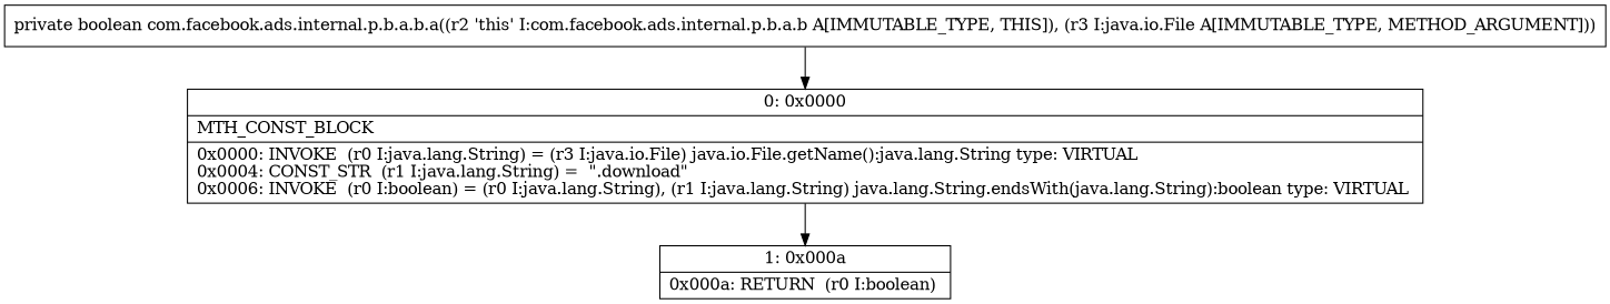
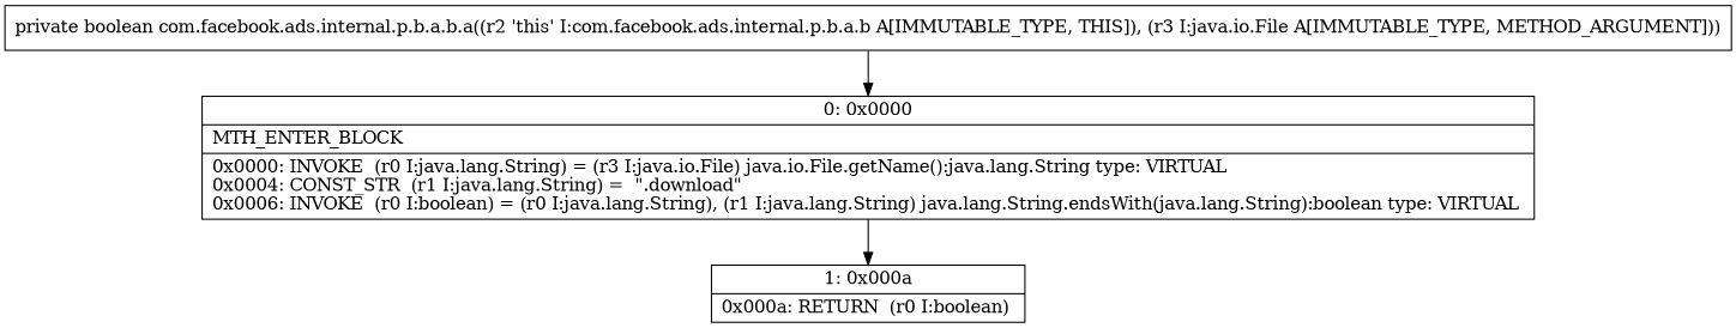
  digraph {
    node [shape=record]
-   n1 [label="{0\:\ 0x0000|MTH_CONST_BLOCK\l|0x0000: INVOKE  (r0 I:java.lang.String) = (r3 I:java.io.File) java.io.File.getName():java.lang.String type: VIRTUAL \l0x0004: CONST_STR  (r1 I:java.lang.String) =  \".download\" \l0x0006: INVOKE  (r0 I:boolean) = (r0 I:java.lang.String), (r1 I:java.lang.String) java.lang.String.endsWith(java.lang.String):boolean type: VIRTUAL \l}"]
+   n1 [label="{0\:\ 0x0000|MTH_ENTER_BLOCK\l|0x0000: INVOKE  (r0 I:java.lang.String) = (r3 I:java.io.File) java.io.File.getName():java.lang.String type: VIRTUAL \l0x0004: CONST_STR  (r1 I:java.lang.String) =  \".download\" \l0x0006: INVOKE  (r0 I:boolean) = (r0 I:java.lang.String), (r1 I:java.lang.String) java.lang.String.endsWith(java.lang.String):boolean type: VIRTUAL \l}"]
    n2 [label="{1\:\ 0x000a|0x000a: RETURN  (r0 I:boolean) \l}"]
    n3 [label="{private boolean com.facebook.ads.internal.p.b.a.b.a((r2 'this' I:com.facebook.ads.internal.p.b.a.b A[IMMUTABLE_TYPE, THIS]), (r3 I:java.io.File A[IMMUTABLE_TYPE, METHOD_ARGUMENT])) }"]
    n1 -> n2
    n3 -> n1
  }
